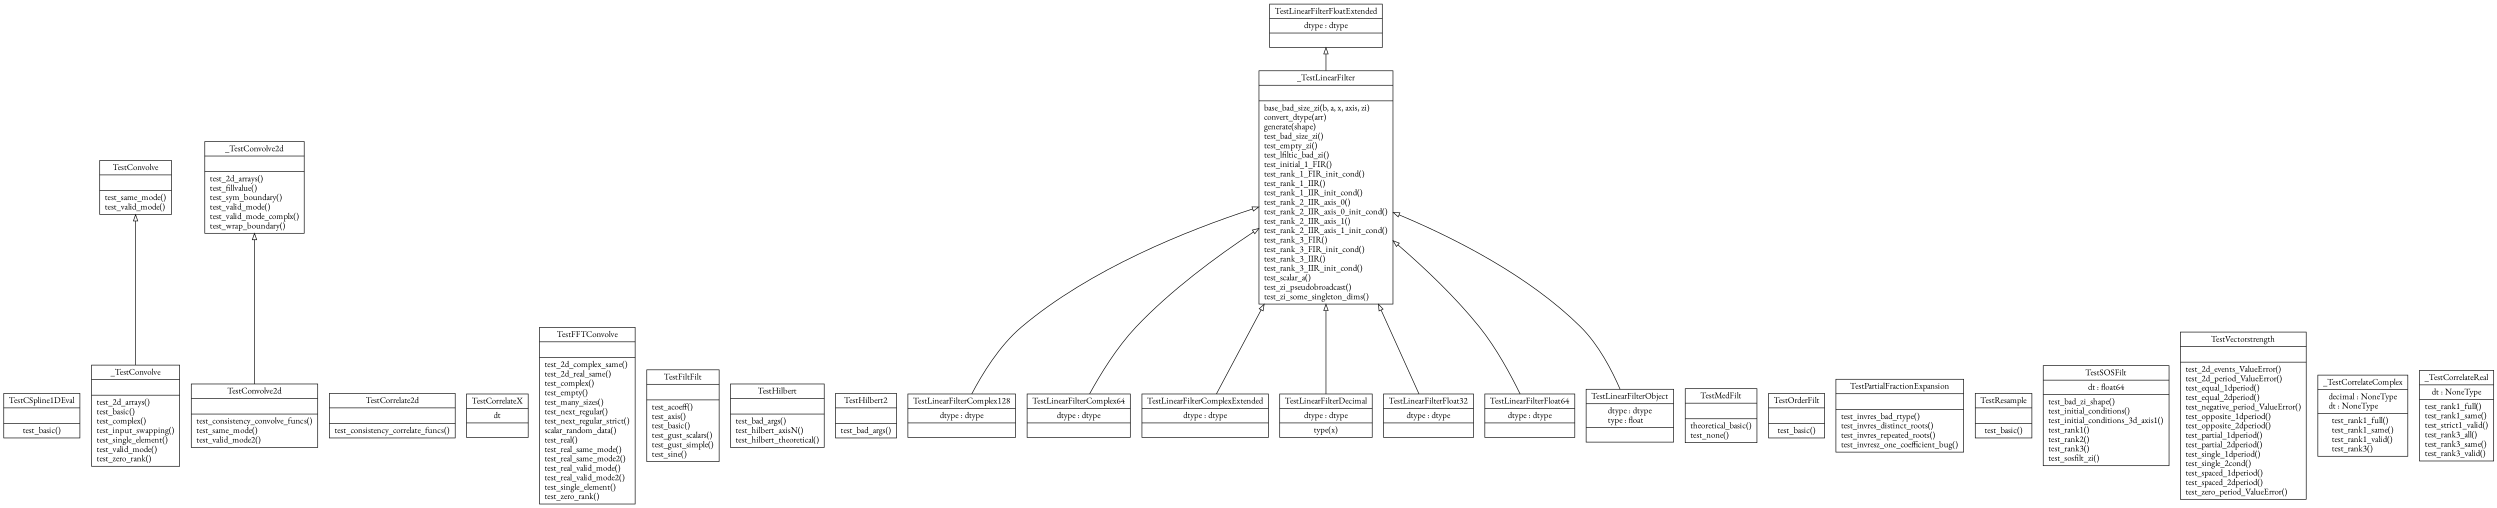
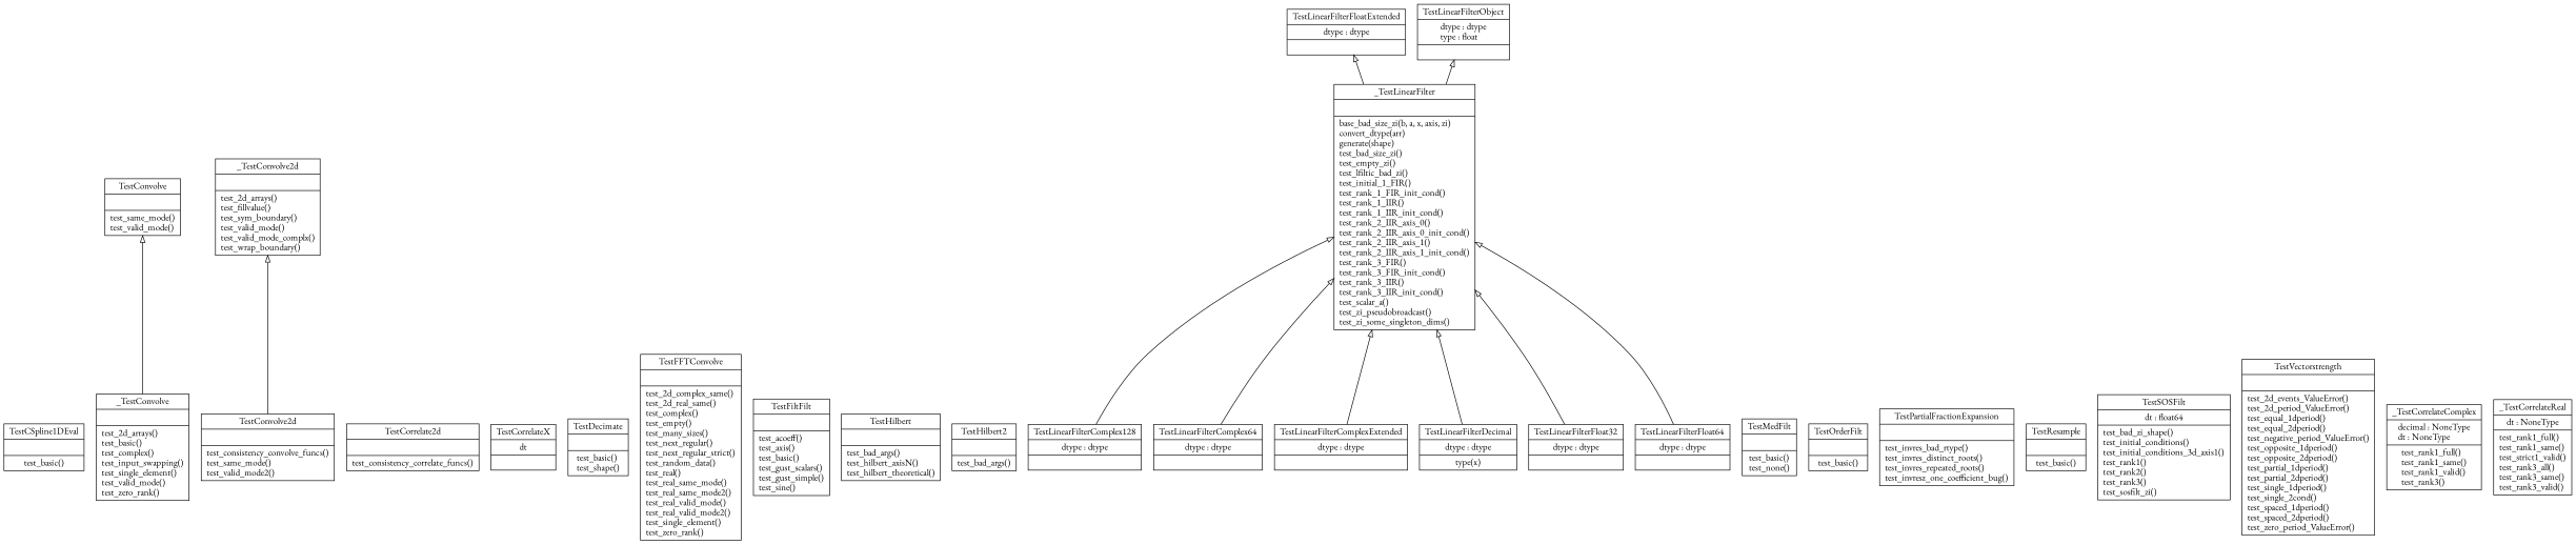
  digraph {
    fontname="EB Garamond"
    rankdir=BT
    node [color=black fontcolor=black fontname="EB Garamond" shape=record style=solid]
    edge [arrowhead=empty arrowtail=none fontname="EB Garamond"]
    n1 [label=<{TestCSpline1DEval|<br ALIGN="LEFT"/>|test_basic()<br ALIGN="LEFT"/>}>]
    n2 [label=<{TestConvolve|<br ALIGN="LEFT"/>|test_same_mode()<br ALIGN="LEFT"/>test_valid_mode()<br ALIGN="LEFT"/>}>]
    n3 [label=<{_TestConvolve|<br ALIGN="LEFT"/>|test_2d_arrays()<br ALIGN="LEFT"/>test_basic()<br ALIGN="LEFT"/>test_complex()<br ALIGN="LEFT"/>test_input_swapping()<br ALIGN="LEFT"/>test_single_element()<br ALIGN="LEFT"/>test_valid_mode()<br ALIGN="LEFT"/>test_zero_rank()<br ALIGN="LEFT"/>}>]
    n4 [label=<{TestConvolve2d|<br ALIGN="LEFT"/>|test_consistency_convolve_funcs()<br ALIGN="LEFT"/>test_same_mode()<br ALIGN="LEFT"/>test_valid_mode2()<br ALIGN="LEFT"/>}>]
    n5 [label=<{_TestConvolve2d|<br ALIGN="LEFT"/>|test_2d_arrays()<br ALIGN="LEFT"/>test_fillvalue()<br ALIGN="LEFT"/>test_sym_boundary()<br ALIGN="LEFT"/>test_valid_mode()<br ALIGN="LEFT"/>test_valid_mode_complx()<br ALIGN="LEFT"/>test_wrap_boundary()<br ALIGN="LEFT"/>}>]
    n6 [label=<{TestCorrelate2d|<br ALIGN="LEFT"/>|test_consistency_correlate_funcs()<br ALIGN="LEFT"/>}>]
    n7 [label=<{TestCorrelateX|dt<br ALIGN="LEFT"/>|}>]
-   n9 [label=<{TestFFTConvolve|<br ALIGN="LEFT"/>|test_2d_complex_same()<br ALIGN="LEFT"/>test_2d_real_same()<br ALIGN="LEFT"/>test_complex()<br ALIGN="LEFT"/>test_empty()<br ALIGN="LEFT"/>test_many_sizes()<br ALIGN="LEFT"/>test_next_regular()<br ALIGN="LEFT"/>test_next_regular_strict()<br ALIGN="LEFT"/>scalar_random_data()<br ALIGN="LEFT"/>test_real()<br ALIGN="LEFT"/>test_real_same_mode()<br ALIGN="LEFT"/>test_real_same_mode2()<br ALIGN="LEFT"/>test_real_valid_mode()<br ALIGN="LEFT"/>test_real_valid_mode2()<br ALIGN="LEFT"/>test_single_element()<br ALIGN="LEFT"/>test_zero_rank()<br ALIGN="LEFT"/>}>]
+   n8 [label=<{TestDecimate|<br ALIGN="LEFT"/>|test_basic()<br ALIGN="LEFT"/>test_shape()<br ALIGN="LEFT"/>}>]
+   n9 [label=<{TestFFTConvolve|<br ALIGN="LEFT"/>|test_2d_complex_same()<br ALIGN="LEFT"/>test_2d_real_same()<br ALIGN="LEFT"/>test_complex()<br ALIGN="LEFT"/>test_empty()<br ALIGN="LEFT"/>test_many_sizes()<br ALIGN="LEFT"/>test_next_regular()<br ALIGN="LEFT"/>test_next_regular_strict()<br ALIGN="LEFT"/>test_random_data()<br ALIGN="LEFT"/>test_real()<br ALIGN="LEFT"/>test_real_same_mode()<br ALIGN="LEFT"/>test_real_same_mode2()<br ALIGN="LEFT"/>test_real_valid_mode()<br ALIGN="LEFT"/>test_real_valid_mode2()<br ALIGN="LEFT"/>test_single_element()<br ALIGN="LEFT"/>test_zero_rank()<br ALIGN="LEFT"/>}>]
    n10 [label=<{TestFiltFilt|<br ALIGN="LEFT"/>|test_acoeff()<br ALIGN="LEFT"/>test_axis()<br ALIGN="LEFT"/>test_basic()<br ALIGN="LEFT"/>test_gust_scalars()<br ALIGN="LEFT"/>test_gust_simple()<br ALIGN="LEFT"/>test_sine()<br ALIGN="LEFT"/>}>]
    n11 [label=<{TestHilbert|<br ALIGN="LEFT"/>|test_bad_args()<br ALIGN="LEFT"/>test_hilbert_axisN()<br ALIGN="LEFT"/>test_hilbert_theoretical()<br ALIGN="LEFT"/>}>]
    n12 [label=<{TestHilbert2|<br ALIGN="LEFT"/>|test_bad_args()<br ALIGN="LEFT"/>}>]
    n13 [label=<{TestLinearFilterComplex128|dtype : dtype<br ALIGN="LEFT"/>|}>]
    n14 [label=<{_TestLinearFilter|<br ALIGN="LEFT"/>|base_bad_size_zi(b, a, x, axis, zi)<br ALIGN="LEFT"/>convert_dtype(arr)<br ALIGN="LEFT"/>generate(shape)<br ALIGN="LEFT"/>test_bad_size_zi()<br ALIGN="LEFT"/>test_empty_zi()<br ALIGN="LEFT"/>test_lfiltic_bad_zi()<br ALIGN="LEFT"/>test_initial_1_FIR()<br ALIGN="LEFT"/>test_rank_1_FIR_init_cond()<br ALIGN="LEFT"/>test_rank_1_IIR()<br ALIGN="LEFT"/>test_rank_1_IIR_init_cond()<br ALIGN="LEFT"/>test_rank_2_IIR_axis_0()<br ALIGN="LEFT"/>test_rank_2_IIR_axis_0_init_cond()<br ALIGN="LEFT"/>test_rank_2_IIR_axis_1()<br ALIGN="LEFT"/>test_rank_2_IIR_axis_1_init_cond()<br ALIGN="LEFT"/>test_rank_3_FIR()<br ALIGN="LEFT"/>test_rank_3_FIR_init_cond()<br ALIGN="LEFT"/>test_rank_3_IIR()<br ALIGN="LEFT"/>test_rank_3_IIR_init_cond()<br ALIGN="LEFT"/>test_scalar_a()<br ALIGN="LEFT"/>test_zi_pseudobroadcast()<br ALIGN="LEFT"/>test_zi_some_singleton_dims()<br ALIGN="LEFT"/>}>]
    n15 [label=<{TestLinearFilterFloatExtended|dtype : dtype<br ALIGN="LEFT"/>|}>]
    n16 [label=<{TestLinearFilterComplex64|dtype : dtype<br ALIGN="LEFT"/>|}>]
    n17 [label=<{TestLinearFilterComplexExtended|dtype : dtype<br ALIGN="LEFT"/>|}>]
    n18 [label=<{TestLinearFilterDecimal|dtype : dtype<br ALIGN="LEFT"/>|type(x)<br ALIGN="LEFT"/>}>]
    n19 [label=<{TestLinearFilterFloat32|dtype : dtype<br ALIGN="LEFT"/>|}>]
    n20 [label=<{TestLinearFilterFloat64|dtype : dtype<br ALIGN="LEFT"/>|}>]
    n21 [label=<{TestLinearFilterObject|dtype : dtype<br ALIGN="LEFT"/>type : float<br ALIGN="LEFT"/>|}>]
-   n22 [label=<{TestMedFilt|<br ALIGN="LEFT"/>|theoretical_basic()<br ALIGN="LEFT"/>test_none()<br ALIGN="LEFT"/>}>]
+   n22 [label=<{TestMedFilt|<br ALIGN="LEFT"/>|test_basic()<br ALIGN="LEFT"/>test_none()<br ALIGN="LEFT"/>}>]
    n23 [label=<{TestOrderFilt|<br ALIGN="LEFT"/>|test_basic()<br ALIGN="LEFT"/>}>]
    n24 [label=<{TestPartialFractionExpansion|<br ALIGN="LEFT"/>|test_invres_bad_rtype()<br ALIGN="LEFT"/>test_invres_distinct_roots()<br ALIGN="LEFT"/>test_invres_repeated_roots()<br ALIGN="LEFT"/>test_invresz_one_coefficient_bug()<br ALIGN="LEFT"/>}>]
    n25 [label=<{TestResample|<br ALIGN="LEFT"/>|test_basic()<br ALIGN="LEFT"/>}>]
    n26 [label=<{TestSOSFilt|dt : float64<br ALIGN="LEFT"/>|test_bad_zi_shape()<br ALIGN="LEFT"/>test_initial_conditions()<br ALIGN="LEFT"/>test_initial_conditions_3d_axis1()<br ALIGN="LEFT"/>test_rank1()<br ALIGN="LEFT"/>test_rank2()<br ALIGN="LEFT"/>test_rank3()<br ALIGN="LEFT"/>test_sosfilt_zi()<br ALIGN="LEFT"/>}>]
    n27 [label=<{TestVectorstrength|<br ALIGN="LEFT"/>|test_2d_events_ValueError()<br ALIGN="LEFT"/>test_2d_period_ValueError()<br ALIGN="LEFT"/>test_equal_1dperiod()<br ALIGN="LEFT"/>test_equal_2dperiod()<br ALIGN="LEFT"/>test_negative_period_ValueError()<br ALIGN="LEFT"/>test_opposite_1dperiod()<br ALIGN="LEFT"/>test_opposite_2dperiod()<br ALIGN="LEFT"/>test_partial_1dperiod()<br ALIGN="LEFT"/>test_partial_2dperiod()<br ALIGN="LEFT"/>test_single_1dperiod()<br ALIGN="LEFT"/>test_single_2cond()<br ALIGN="LEFT"/>test_spaced_1dperiod()<br ALIGN="LEFT"/>test_spaced_2dperiod()<br ALIGN="LEFT"/>test_zero_period_ValueError()<br ALIGN="LEFT"/>}>]
    n28 [label=<{_TestCorrelateComplex|decimal : NoneType<br ALIGN="LEFT"/>dt : NoneType<br ALIGN="LEFT"/>|test_rank1_full()<br ALIGN="LEFT"/>test_rank1_same()<br ALIGN="LEFT"/>test_rank1_valid()<br ALIGN="LEFT"/>test_rank3()<br ALIGN="LEFT"/>}>]
    n29 [label=<{_TestCorrelateReal|dt : NoneType<br ALIGN="LEFT"/>|test_rank1_full()<br ALIGN="LEFT"/>test_rank1_same()<br ALIGN="LEFT"/>test_strict1_valid()<br ALIGN="LEFT"/>test_rank3_all()<br ALIGN="LEFT"/>test_rank3_same()<br ALIGN="LEFT"/>test_rank3_valid()<br ALIGN="LEFT"/>}>]
    n3 -> n2
    n4 -> n5
    n13 -> n14
    n14 -> n15
    n16 -> n14
    n17 -> n14
    n18 -> n14
    n19 -> n14
    n20 -> n14
-   n21 -> n14
+   n14 -> n21
  }
